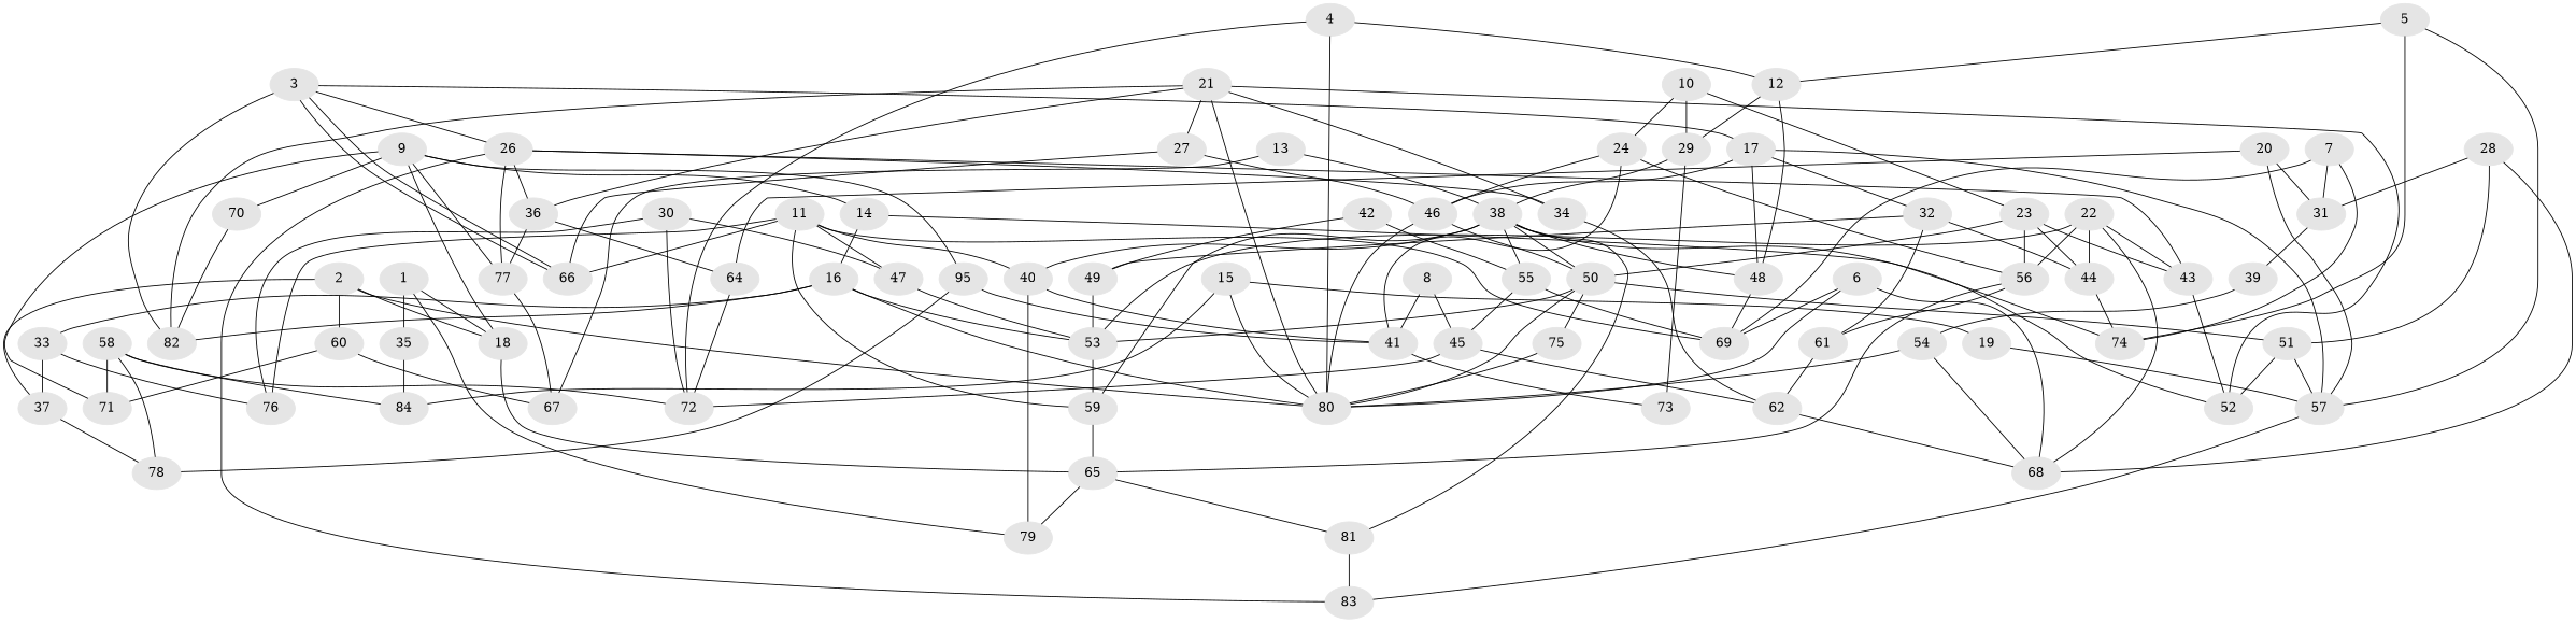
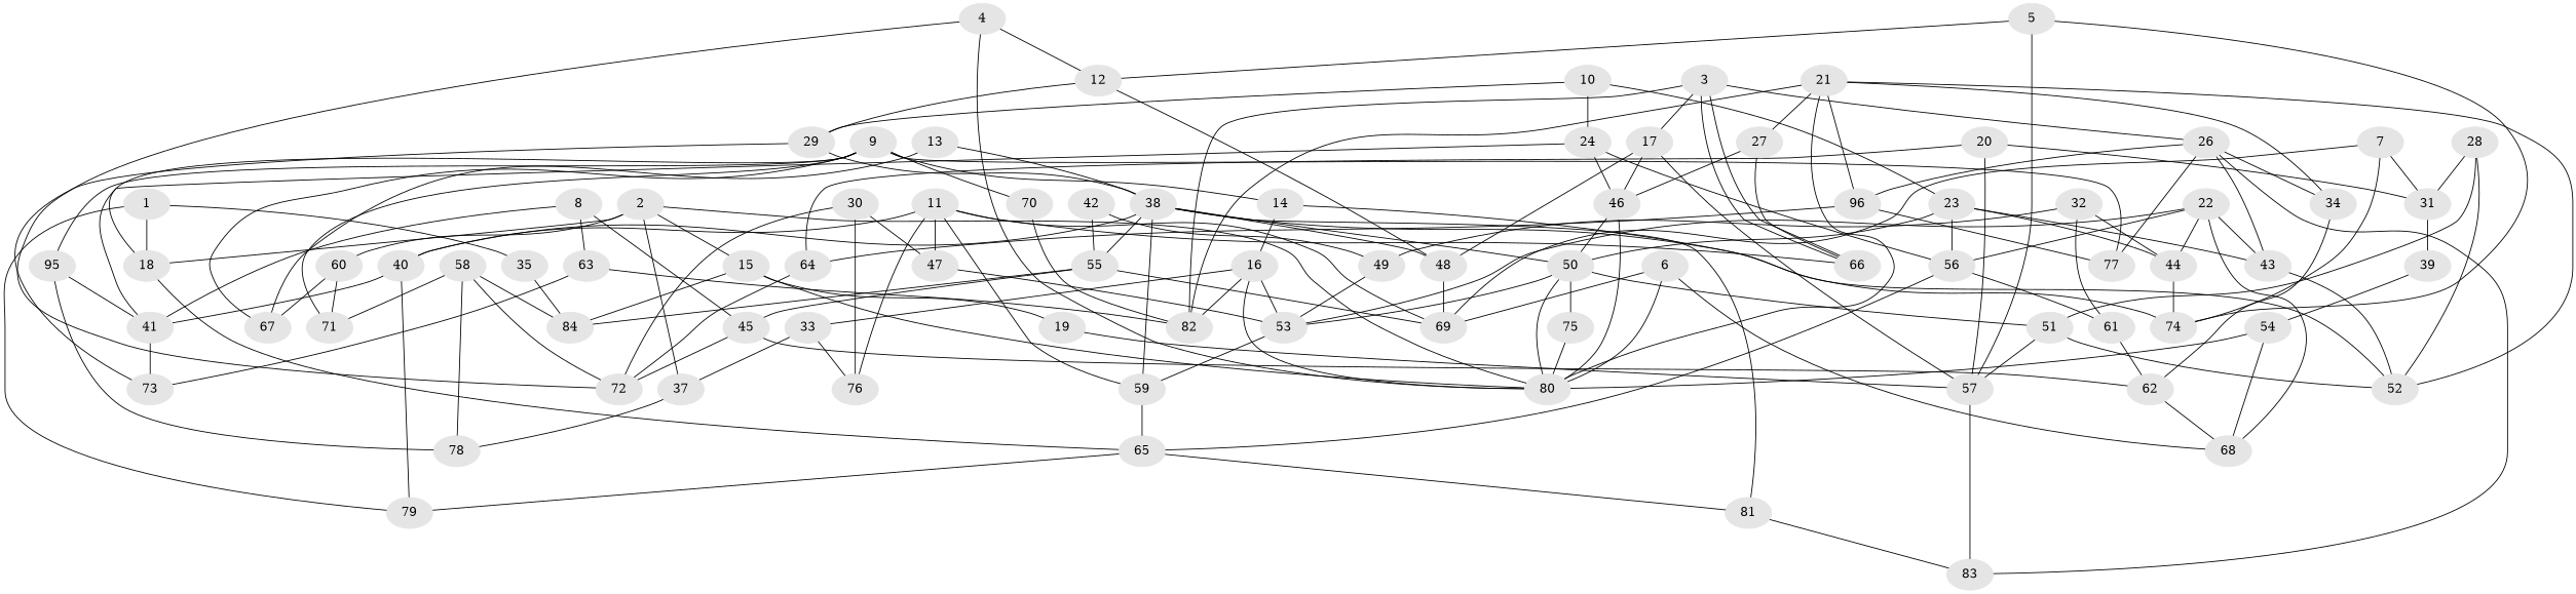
  graph {
    node [color=gray90 style=filled]
    1
    18
    35
    79
    65
    84
    2
    15
    37
    60
    80
    19
    78
    67
    71
    3
    17
    26
    66
    82
    57
    48
    32
    46
    77
    34
-   36
+   36 [label=96]
    43
    83
    4
    12
    72
    29
    5
    74
    6
    68
    69
    7
    31
    39
    8
    41
    45
+   63
    73
    62
    9
    14
    n50 [label=95]
    70
    16
    10
    23
    24
    44
    56
    50
    38
    11
    40
    47
    59
    76
    53
    13
    52
    55
    81
    33
    49
    61
    58
    20
    64
    21
    27
    22
    51
    75
    28
    30
    54
    42
    1 -- 18
    1 -- 35
    1 -- 79
    18 -- 65
    35 -- 84
    65 -- 79
    65 -- 81
    2 -- 18
+   2 -- 15
    2 -- 37
    2 -- 60
    2 -- 80
    15 -- 84
    15 -- 80
    15 -- 19
    37 -- 78
    60 -- 67
    60 -- 71
    19 -- 57
    3 -- 17
    3 -- 26
    3 -- 66
    3 -- 66
    3 -- 82
    17 -- 57
    17 -- 48
-   17 -- 32
    17 -- 46
    26 -- 77
    26 -- 34
    26 -- 36
    26 -- 43
    26 -- 83
    57 -- 83
    48 -- 69
    32 -- 44
    32 -- 49
    32 -- 61
    46 -- 80
    46 -- 50
    34 -- 62
    36 -- 77
    36 -- 64
    43 -- 52
    4 -- 80
    4 -- 12
    4 -- 72
    12 -- 48
    12 -- 29
    29 -- 73
    29 -- 38
    5 -- 57
    5 -- 12
    5 -- 74
    6 -- 80
    6 -- 68
    6 -- 69
    7 -- 74
    7 -- 69
    7 -- 31
    31 -- 39
    39 -- 54
    8 -- 41
    8 -- 45
+   8 -- 63
    41 -- 73
    45 -- 72
    45 -- 62
+   63 -- 82
+   63 -- 73
    62 -- 68
    9 -- 18
-   77 -- 67
+   9 -- 67
    9 -- 71
    9 -- 77
    9 -- 14
    9 -- n50
    9 -- 70
    14 -- 74
    14 -- 16
    n50 -- 78
    n50 -- 41
    70 -- 82
    16 -- 80
    16 -- 82
    16 -- 53
    16 -- 33
    10 -- 29
    10 -- 23
    10 -- 24
    23 -- 43
    23 -- 44
    23 -- 56
    23 -- 50
    24 -- 46
    24 -- 41
    24 -- 56
    44 -- 74
    56 -- 65
    56 -- 61
    50 -- 80
    50 -- 53
    50 -- 51
    50 -- 75
    38 -- 48
    38 -- 50
    38 -- 40
    38 -- 59
    38 -- 52
    38 -- 55
    38 -- 81
    11 -- 66
    11 -- 69
    11 -- 40
    11 -- 47
    11 -- 59
    11 -- 76
    40 -- 79
    40 -- 41
    47 -- 53
    59 -- 65
    53 -- 59
    13 -- 67
    13 -- 38
+   55 -- 84
    55 -- 69
    55 -- 45
    81 -- 83
    33 -- 37
    33 -- 76
    49 -- 53
    61 -- 62
    58 -- 84
    58 -- 78
    58 -- 71
    58 -- 72
    20 -- 57
    20 -- 31
    20 -- 64
    64 -- 72
    21 -- 80
    21 -- 82
    21 -- 34
    21 -- 36
    21 -- 52
    21 -- 27
    27 -- 66
    27 -- 46
    22 -- 43
    22 -- 68
    22 -- 44
    22 -- 56
    22 -- 53
    51 -- 57
    51 -- 52
    75 -- 80
-   28 -- 68
+   28 -- 52
    28 -- 31
    28 -- 51
    30 -- 72
    30 -- 47
    30 -- 76
    54 -- 80
    54 -- 68
    42 -- 55
    42 -- 49
  }
